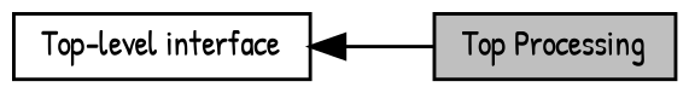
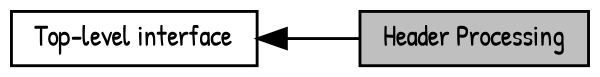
  digraph {
    rankdir=LR
    fontname="Patrick Hand"
    node [color=black fontname="Patrick Hand" fontsize=10 shape=box style=filled]
-   n1 [fillcolor=grey75 fontcolor=black height=0.2 label="Top Processing" width=0.4]
+   n1 [fillcolor=grey75 fontcolor=black height=0.2 label="Header Processing" width=0.4]
    n2 [fillcolor=white height=0.2 label="Top-level interface" width=0.4]
    n2 -> n1 [dir=back fontname="Patrick Hand" fontsize=10 labelfontname=Helvetica labelfontsize=10 shape=plaintext style=solid]
  }
